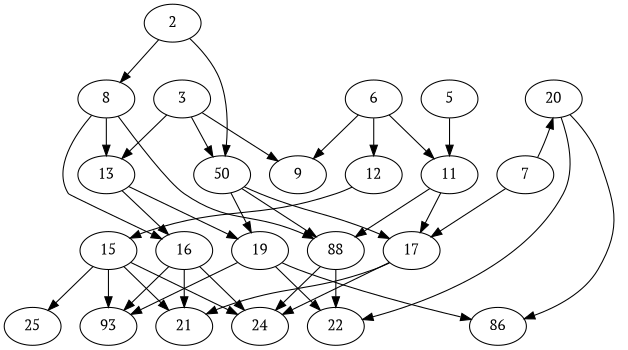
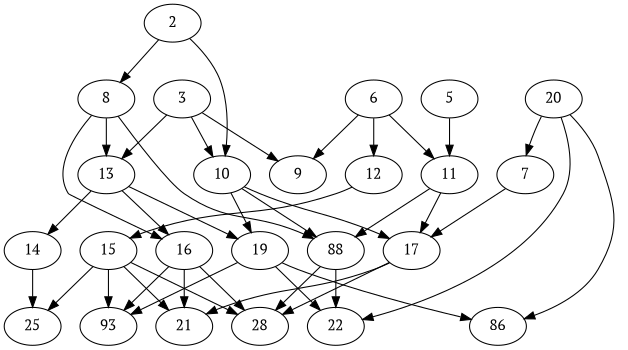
  digraph {
    fontname="PT Serif"
    node [alpha=0.12 fontname="PT Serif"]
    edge [fontname="PT Serif"]
    2 [expect_size=49667260880332600]
    8 [alpha=0.04 expect_size=4392564215507639]
-   10 [alpha=0.14 expect_size=184699715608763170816 label=50]
+   10 [alpha=0.14 expect_size=184699715608763170816]
    13 [expect_size=33949517829764460]
    16 [alpha=0.16 expect_size=9548088131218572]
    n6 [alpha=0.02 expect_size=27250456996347560 label=88]
    17 [alpha=0.06 expect_size=3190780892864546304]
    19 [alpha=0.02 expect_size=3996866076598325]
+   14 [alpha=0.02 expect_size=2670374224001982]
    21 [alpha=0.16 expect_size=356955507401135489024]
-   24 [alpha=0.10 expect_size=136089332893243104]
+   24 [alpha=0.10 expect_size=136089332893243104 label=28]
    n12 [alpha=0.10 expect_size=2177242769401028018176 label=93]
    22 [expect_size=1259646640070290571264]
    n14 [alpha=0.06 expect_size=3828363887624000 label=86]
    25 [expect_size=26448869199628880]
    3 [alpha=0.04 expect_size=535823317962265472]
    9 [alpha=0.05 expect_size=90594642595059597312]
    7 [alpha=0.05 expect_size=36131711837536896]
    20 [alpha=0.01 expect_size=409443719036249664]
    11 [alpha=0.13 expect_size=9087049739835326]
    5 [alpha=0.08 expect_size=1345370788868118]
    6 [expect_size=33156648406584808]
    12 [alpha=0.02 expect_size=35158962519672464]
    15 [alpha=0.02 expect_size=554333433946062080]
    2 -> 8
    2 -> 10
    8 -> 13
    8 -> 16
    8 -> n6
    10 -> n6
    10 -> 17
    10 -> 19
    13 -> 16
    13 -> 19
+   13 -> 14
    16 -> 21
    16 -> 24
    16 -> n12
    n6 -> 24
    n6 -> 22
    17 -> 21
    17 -> 24
    19 -> n12
    19 -> 22
    19 -> n14
+   14 -> 25
    3 -> 10
    3 -> 13
    3 -> 9
    7 -> 17
-   7 -> 20
+   20 -> 7
    20 -> 22
    20 -> n14
    11 -> n6
    11 -> 17
    5 -> 11
    6 -> 9
    6 -> 11
    6 -> 12
    12 -> 15
    15 -> 21
    15 -> 24
    15 -> n12
    15 -> 25
  }
